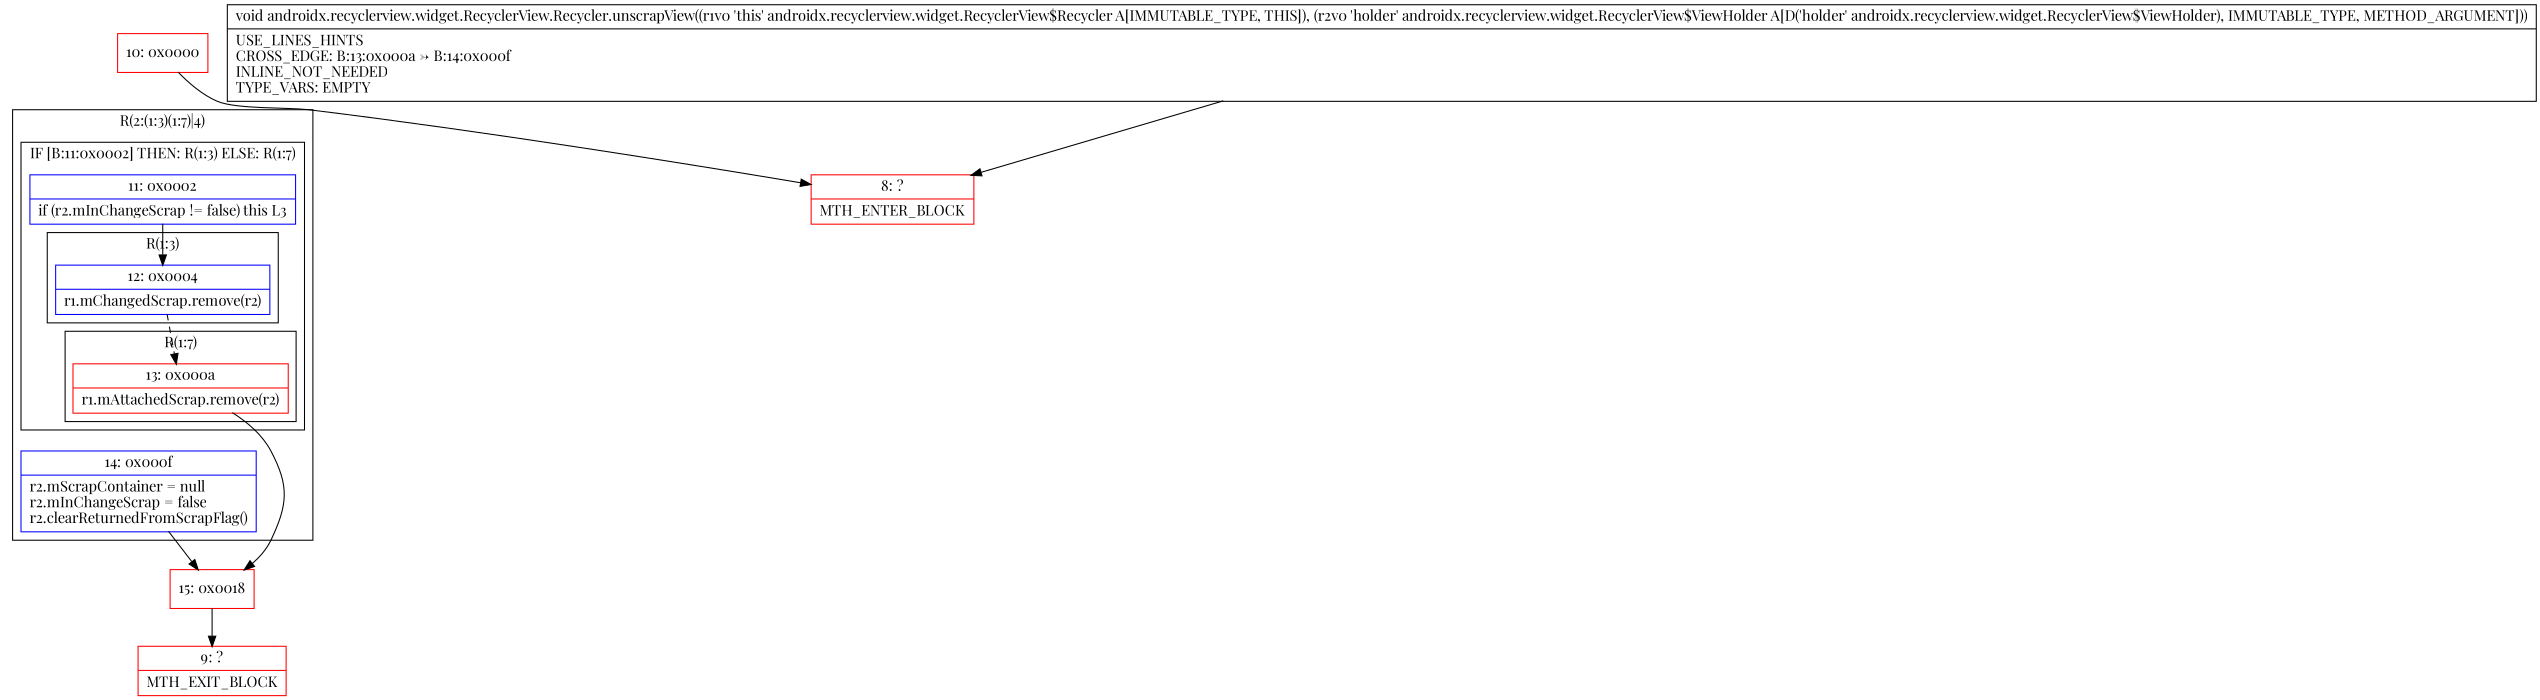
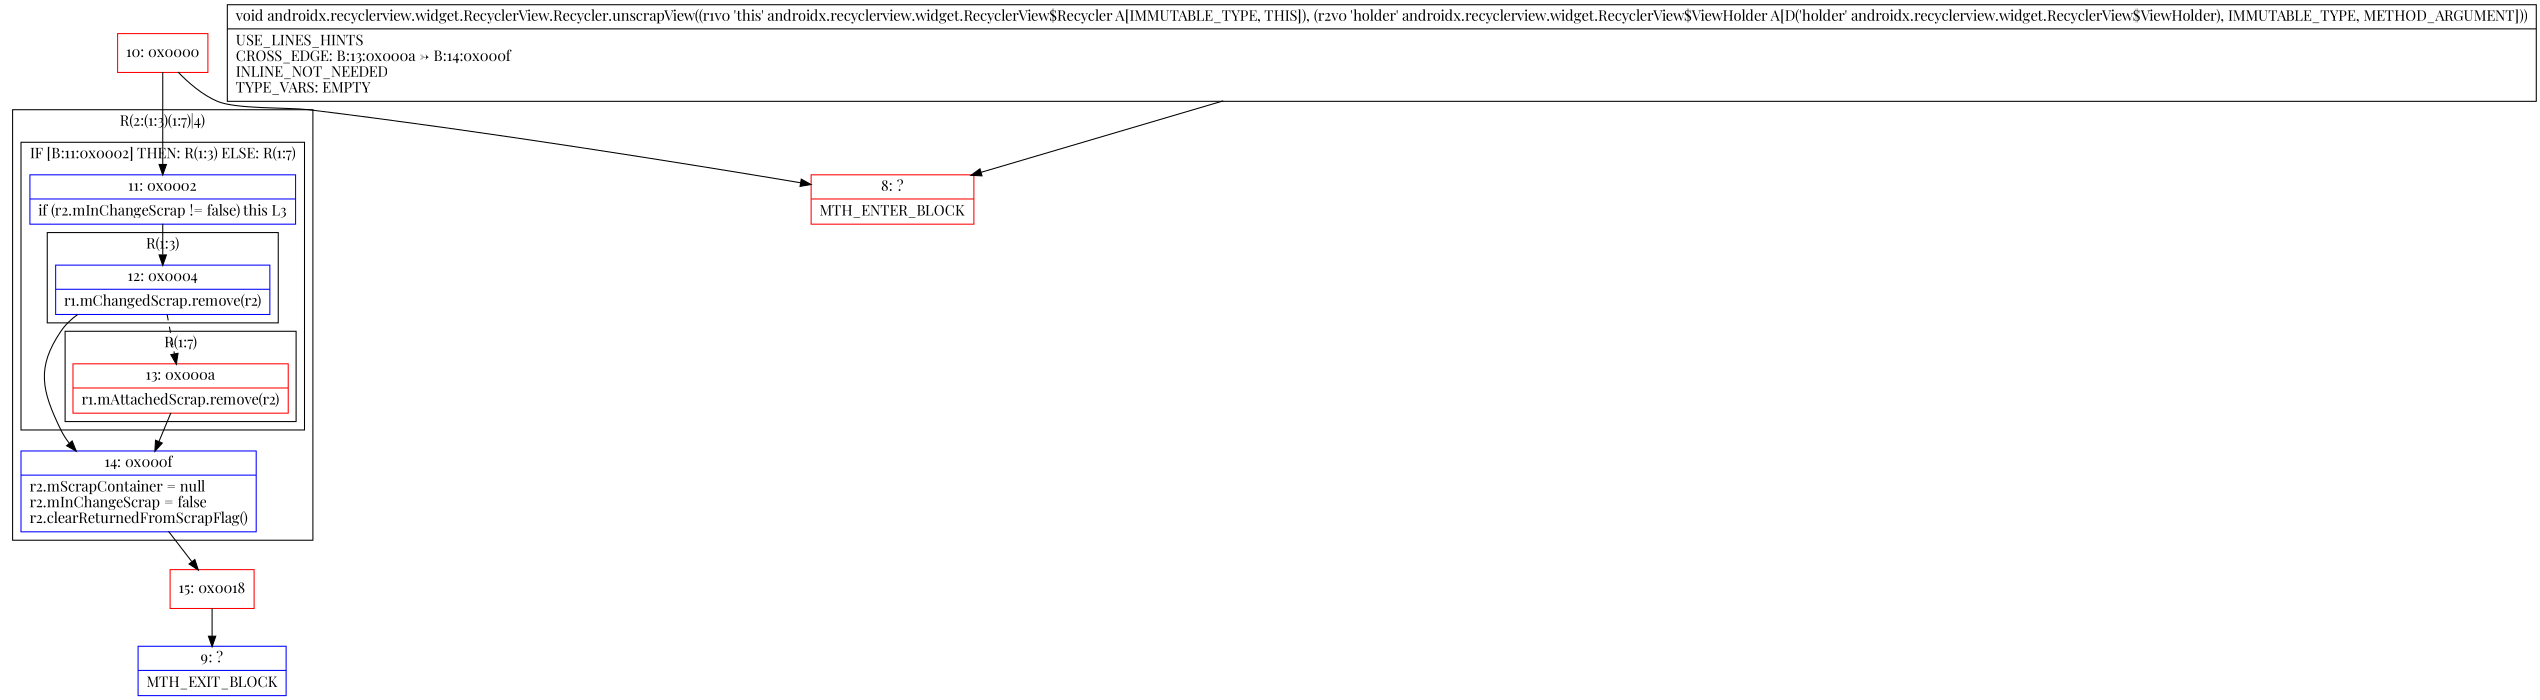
  digraph {
    fontname="Playfair Display"
    node [color=red fontname="Playfair Display" shape=record]
    edge [fontname="Playfair Display"]
    n1 [color=blue label="{12\:\ 0x0004|r1.mChangedScrap.remove(r2)\l}"]
    n2 [label="{13\:\ 0x000a|r1.mAttachedScrap.remove(r2)\l}"]
    n3 [color=blue label="{11\:\ 0x0002|if (r2.mInChangeScrap != false) this L3\l}"]
    n4 [color=blue label="{14\:\ 0x000f|r2.mScrapContainer = null\lr2.mInChangeScrap = false\lr2.clearReturnedFromScrapFlag()\l}"]
    n5 [label="{15\:\ 0x0018}"]
-   n6 [label="{9\:\ ?|MTH_EXIT_BLOCK\l}"]
+   n6 [color=blue label="{9\:\ ?|MTH_EXIT_BLOCK\l}"]
    n7 [label="{8\:\ ?|MTH_ENTER_BLOCK\l}"]
    n8 [label="{10\:\ 0x0000}"]
    n9 [label="{void androidx.recyclerview.widget.RecyclerView.Recycler.unscrapView((r1v0 'this' androidx.recyclerview.widget.RecyclerView$Recycler A[IMMUTABLE_TYPE, THIS]), (r2v0 'holder' androidx.recyclerview.widget.RecyclerView$ViewHolder A[D('holder' androidx.recyclerview.widget.RecyclerView$ViewHolder), IMMUTABLE_TYPE, METHOD_ARGUMENT]))  | USE_LINES_HINTS\lCROSS_EDGE: B:13:0x000a \-\> B:14:0x000f\lINLINE_NOT_NEEDED\lTYPE_VARS: EMPTY\l}" color=""]
    subgraph cluster_1 {
      label="R(2:(1:3)(1:7)|4)"
      n4
      subgraph cluster_2 {
        label="IF [B:11:0x0002] THEN: R(1:3) ELSE: R(1:7)"
        n3
        subgraph cluster_3 {
          label="R(1:3)"
          n1
        }
        subgraph cluster_4 {
          label="R(1:7)"
          n2
        }
      }
    }
    n1 -> n2 [style=dashed]
-   n2 -> n5
+   n1 -> n4
+   n2 -> n4
    n3 -> n1
    n4 -> n5
    n5 -> n6
+   n8 -> n3
    n8 -> n7
    n9 -> n7
  }
